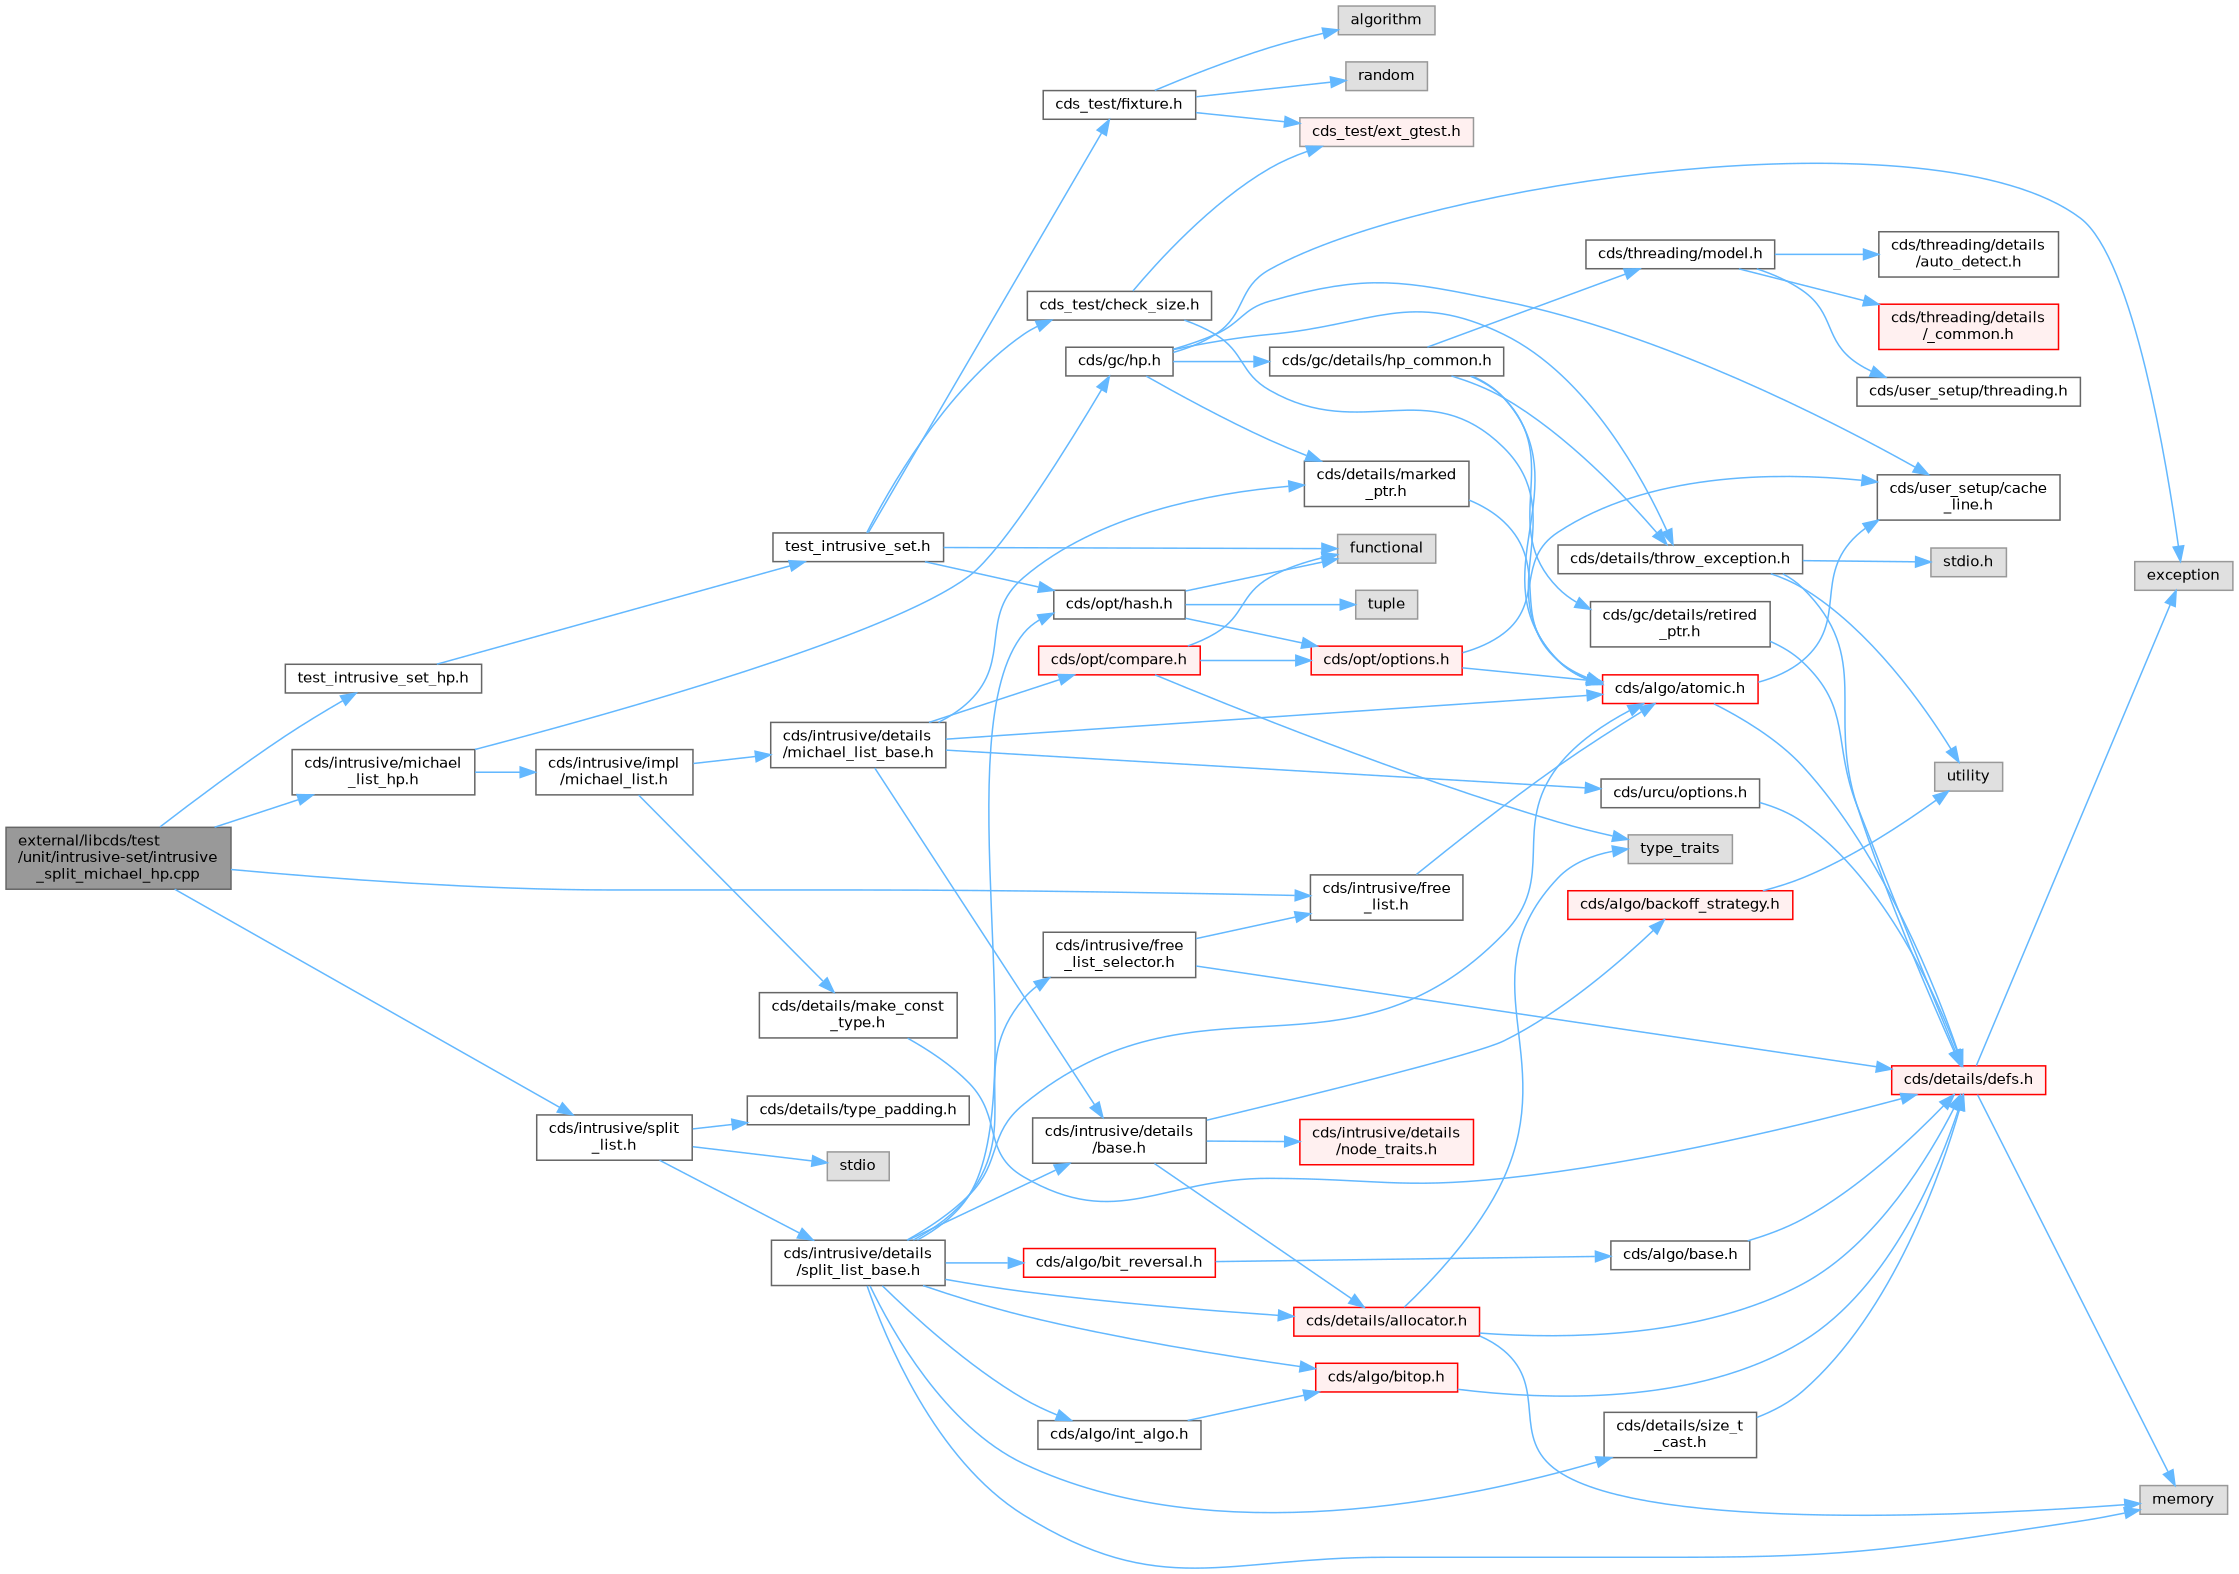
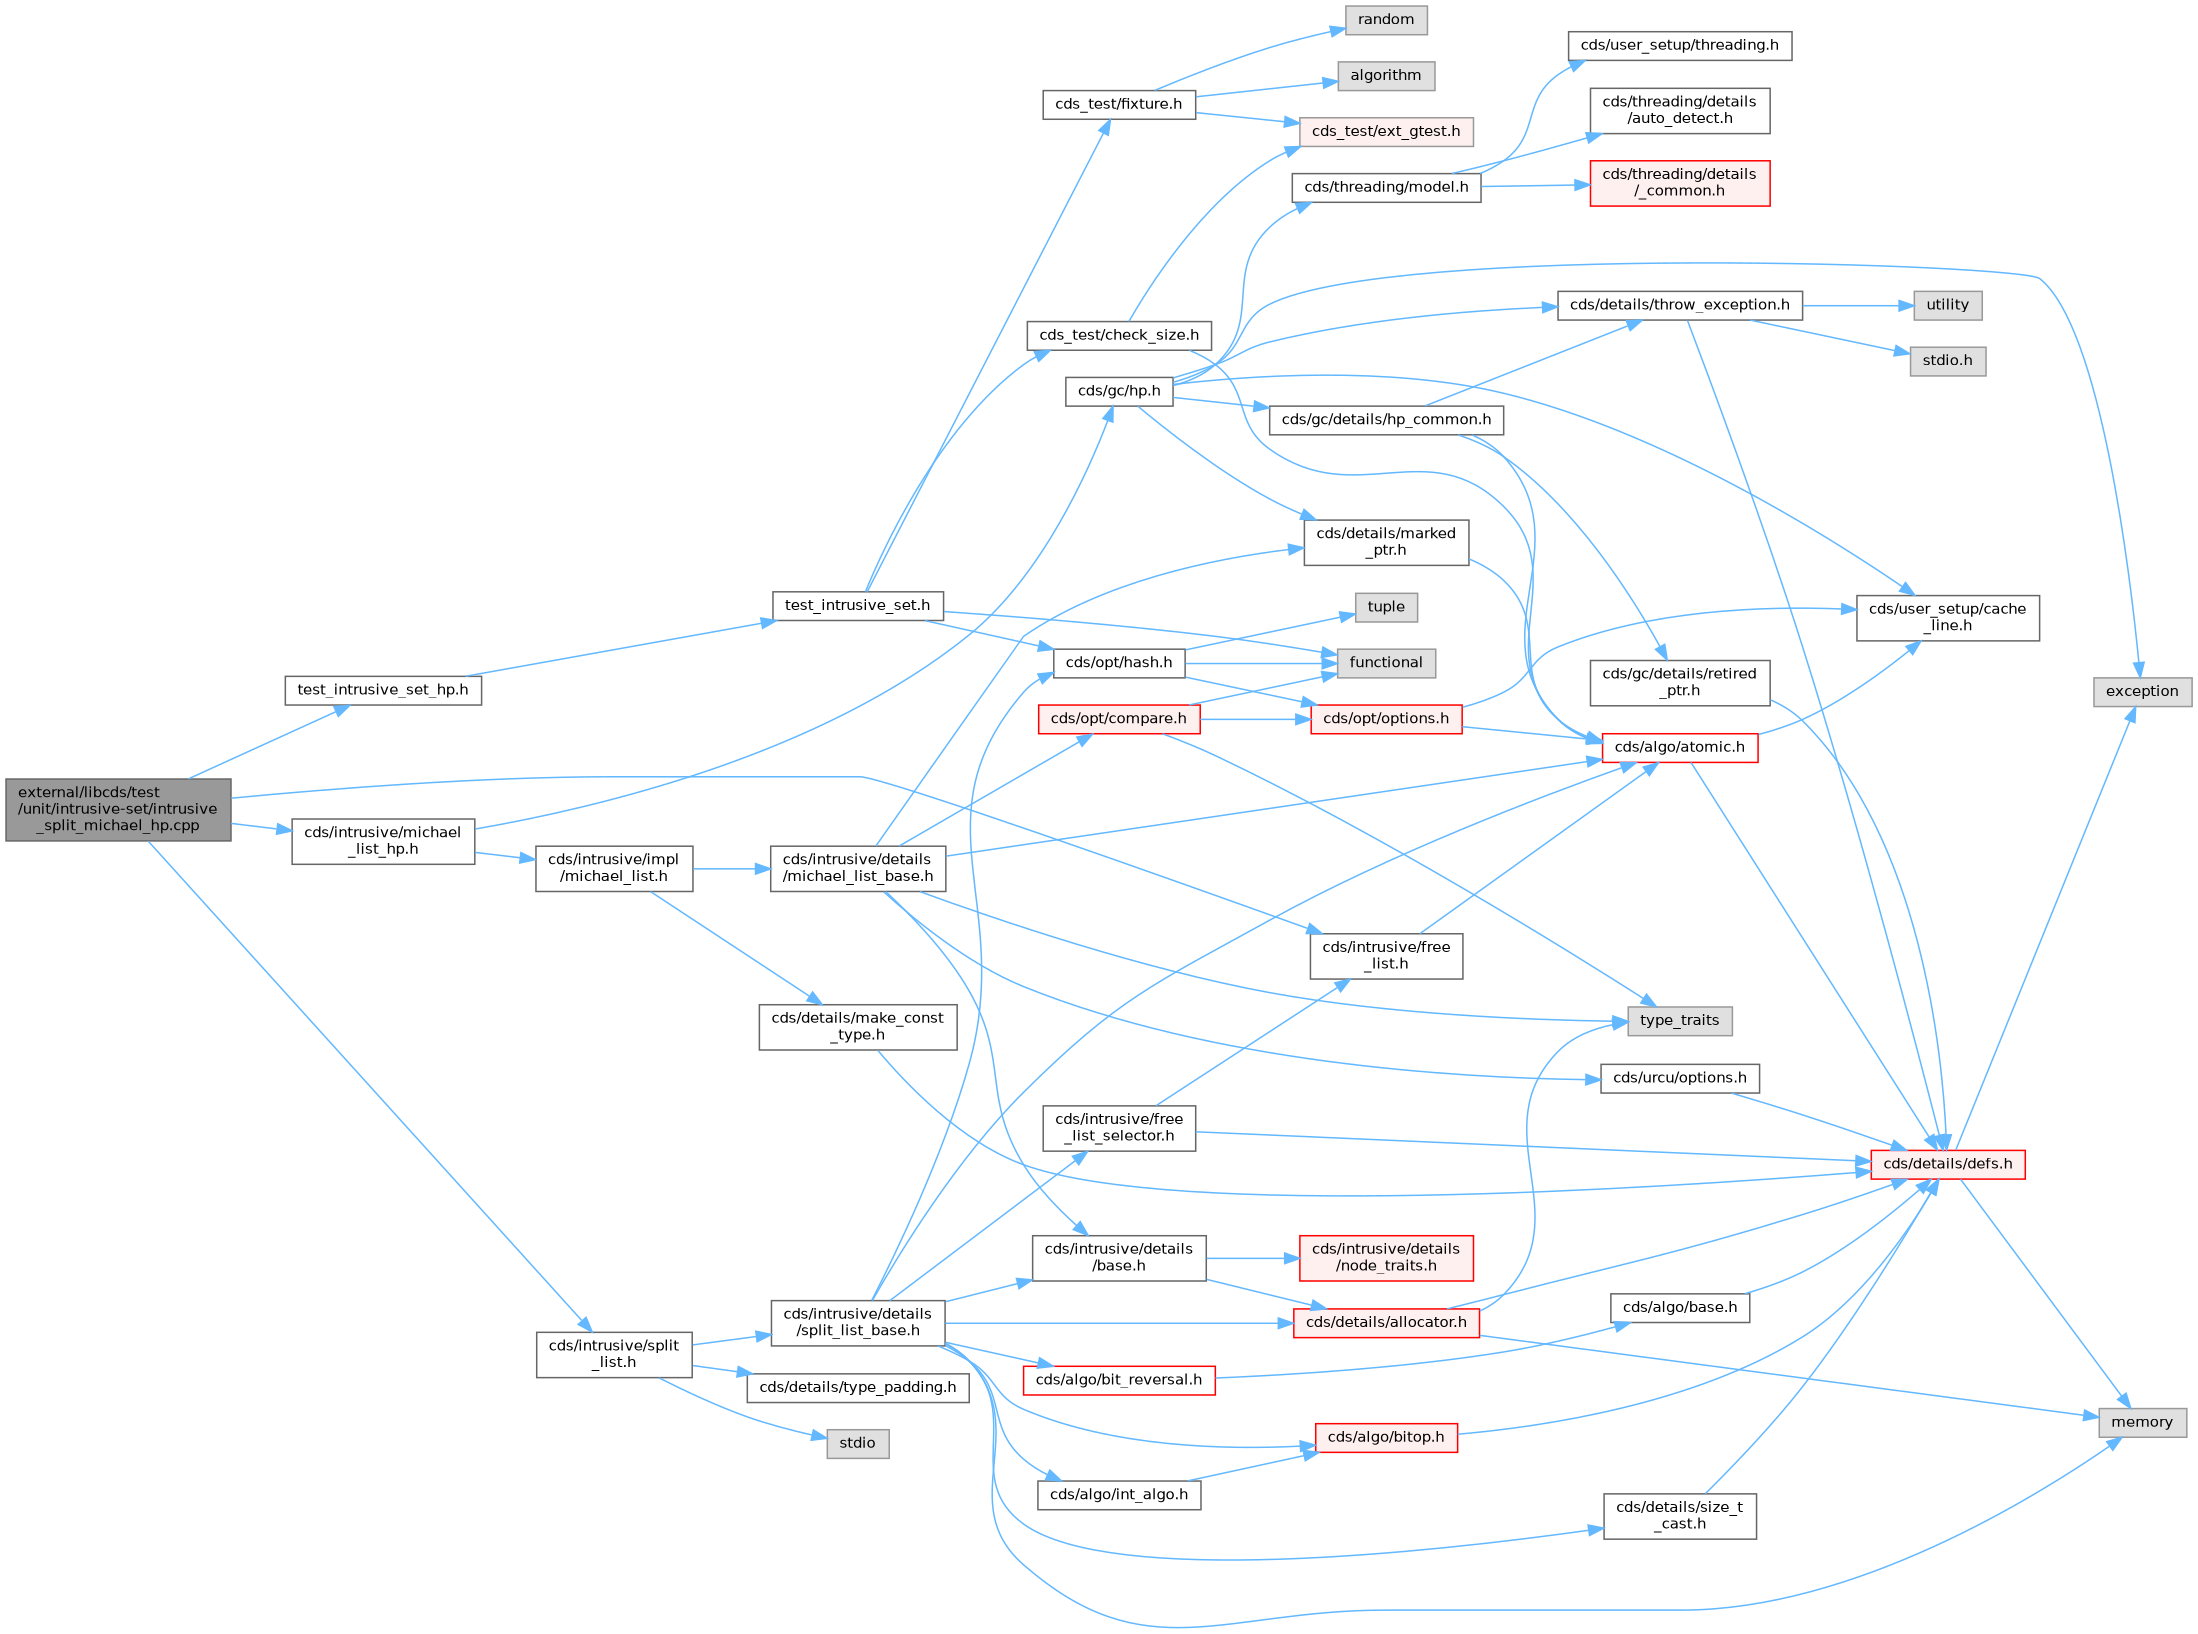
  digraph {
    rankdir=LR
    node [color=grey40 fillcolor=white fontname=Helvetica fontsize=10 shape=box style=filled]
    edge [color=steelblue1 fontname=Helvetica fontsize=10 labelfontname=Helvetica labelfontsize=10 style=solid]
    n1 [color=gray40 fillcolor=grey60 fontcolor=black height=0.2 label="external/libcds/test\l/unit/intrusive-set/intrusive\l_split_michael_hp.cpp" width=0.4]
    n2 [height=0.2 label="test_intrusive_set_hp.h" width=0.4]
    n3 [height=0.2 label="cds/intrusive/michael\l_list_hp.h" width=0.4]
    n4 [height=0.2 label="cds/intrusive/split\l_list.h" width=0.4]
    n5 [height=0.2 label="cds/intrusive/free\l_list.h" width=0.4]
    n6 [height=0.2 label="test_intrusive_set.h" width=0.4]
    n7 [height=0.2 label="cds/gc/hp.h" width=0.4]
    n8 [height=0.2 label="cds/intrusive/impl\l/michael_list.h" width=0.4]
    n9 [color=grey60 fillcolor="#E0E0E0" height=0.2 label=stdio width=0.4]
    n10 [height=0.2 label="cds/intrusive/details\l/split_list_base.h" width=0.4]
    n11 [height=0.2 label="cds/details/type_padding.h" width=0.4]
    n12 [color=red height=0.2 label="cds/algo/atomic.h" width=0.4]
    n13 [height=0.2 label="cds_test/check_size.h" width=0.4]
    n14 [height=0.2 label="cds_test/fixture.h" width=0.4]
    n15 [height=0.2 label="cds/opt/hash.h" width=0.4]
    n16 [color=grey60 fillcolor="#E0E0E0" height=0.2 label=functional width=0.4]
    n17 [color=grey60 fillcolor="#FFF0F0" height=0.2 label="cds_test/ext_gtest.h" width=0.4]
    n18 [color=grey60 fillcolor="#E0E0E0" height=0.2 label=algorithm width=0.4]
    n19 [color=grey60 fillcolor="#E0E0E0" height=0.2 label=random width=0.4]
    n20 [color=grey60 fillcolor="#E0E0E0" height=0.2 label=tuple width=0.4]
    n21 [color=red fillcolor="#FFF0F0" height=0.2 label="cds/opt/options.h" width=0.4]
    n22 [color=red fillcolor="#FFF0F0" height=0.2 label="cds/details/defs.h" width=0.4]
    n23 [height=0.2 label="cds/user_setup/cache\l_line.h" width=0.4]
    n24 [color=grey60 fillcolor="#E0E0E0" height=0.2 label=exception width=0.4]
    n25 [color=grey60 fillcolor="#E0E0E0" height=0.2 label=memory width=0.4]
    n26 [height=0.2 label="cds/gc/details/hp_common.h" width=0.4]
    n27 [height=0.2 label="cds/details/throw_exception.h" width=0.4]
    n28 [height=0.2 label="cds/threading/model.h" width=0.4]
    n29 [height=0.2 label="cds/details/marked\l_ptr.h" width=0.4]
    n30 [height=0.2 label="cds/intrusive/details\l/michael_list_base.h" width=0.4]
    n31 [height=0.2 label="cds/details/make_const\l_type.h" width=0.4]
    n32 [height=0.2 label="cds/gc/details/retired\l_ptr.h" width=0.4]
    n33 [color=grey60 fillcolor="#E0E0E0" height=0.2 label="stdio.h" width=0.4]
    n34 [color=grey60 fillcolor="#E0E0E0" height=0.2 label=utility width=0.4]
    n35 [color=red fillcolor="#FFF0F0" height=0.2 label="cds/threading/details\l/_common.h" width=0.4]
    n36 [height=0.2 label="cds/user_setup/threading.h" width=0.4]
    n37 [height=0.2 label="cds/threading/details\l/auto_detect.h" width=0.4]
    n38 [color=grey60 fillcolor="#E0E0E0" height=0.2 label=type_traits width=0.4]
    n39 [height=0.2 label="cds/intrusive/details\l/base.h" width=0.4]
    n40 [color=red fillcolor="#FFF0F0" height=0.2 label="cds/opt/compare.h" width=0.4]
    n41 [height=0.2 label="cds/urcu/options.h" width=0.4]
    n42 [color=red fillcolor="#FFF0F0" height=0.2 label="cds/intrusive/details\l/node_traits.h" width=0.4]
    n43 [color=red fillcolor="#FFF0F0" height=0.2 label="cds/details/allocator.h" width=0.4]
-   n44 [color=red fillcolor="#FFF0F0" height=0.2 label="cds/algo/backoff_strategy.h" width=0.4]
    n45 [color=red height=0.2 label="cds/algo/bit_reversal.h" width=0.4]
    n46 [height=0.2 label="cds/algo/int_algo.h" width=0.4]
    n47 [color=red fillcolor="#FFF0F0" height=0.2 label="cds/algo/bitop.h" width=0.4]
    n48 [height=0.2 label="cds/intrusive/free\l_list_selector.h" width=0.4]
    n49 [height=0.2 label="cds/details/size_t\l_cast.h" width=0.4]
    n50 [height=0.2 label="cds/algo/base.h" width=0.4]
    n1 -> n2
    n1 -> n3
    n1 -> n4
    n1 -> n5
    n2 -> n6
    n3 -> n7
    n3 -> n8
    n4 -> n9
    n4 -> n10
    n4 -> n11
    n5 -> n12
    n6 -> n13
    n6 -> n14
    n6 -> n15
    n6 -> n16
    n7 -> n23
    n7 -> n24
    n7 -> n26
    n7 -> n27
-   n26 -> n28
+   n7 -> n28
    n7 -> n29
    n8 -> n30
    n8 -> n31
    n10 -> n12
    n10 -> n15
    n10 -> n25
    n10 -> n39
    n10 -> n43
    n10 -> n45
    n10 -> n46
    n10 -> n47
    n10 -> n48
    n10 -> n49
    n12 -> n22
    n12 -> n23
    n13 -> n12
    n13 -> n17
    n14 -> n17
    n14 -> n18
    n14 -> n19
    n15 -> n16
    n15 -> n20
    n15 -> n21
    n21 -> n12
    n21 -> n23
    n22 -> n24
    n22 -> n25
    n26 -> n12
    n26 -> n27
    n26 -> n32
    n27 -> n22
    n27 -> n33
    n27 -> n34
    n28 -> n35
    n28 -> n36
    n28 -> n37
    n29 -> n12
    n30 -> n12
    n30 -> n29
+   n30 -> n38
    n30 -> n39
    n30 -> n40
    n30 -> n41
    n31 -> n22
    n32 -> n22
    n39 -> n42
    n39 -> n43
-   n39 -> n44
    n40 -> n16
    n40 -> n21
    n40 -> n38
    n41 -> n22
    n43 -> n22
    n43 -> n25
    n43 -> n38
-   n44 -> n34
    n45 -> n50
    n46 -> n47
    n47 -> n22
    n48 -> n5
    n48 -> n22
    n49 -> n22
    n50 -> n22
  }
